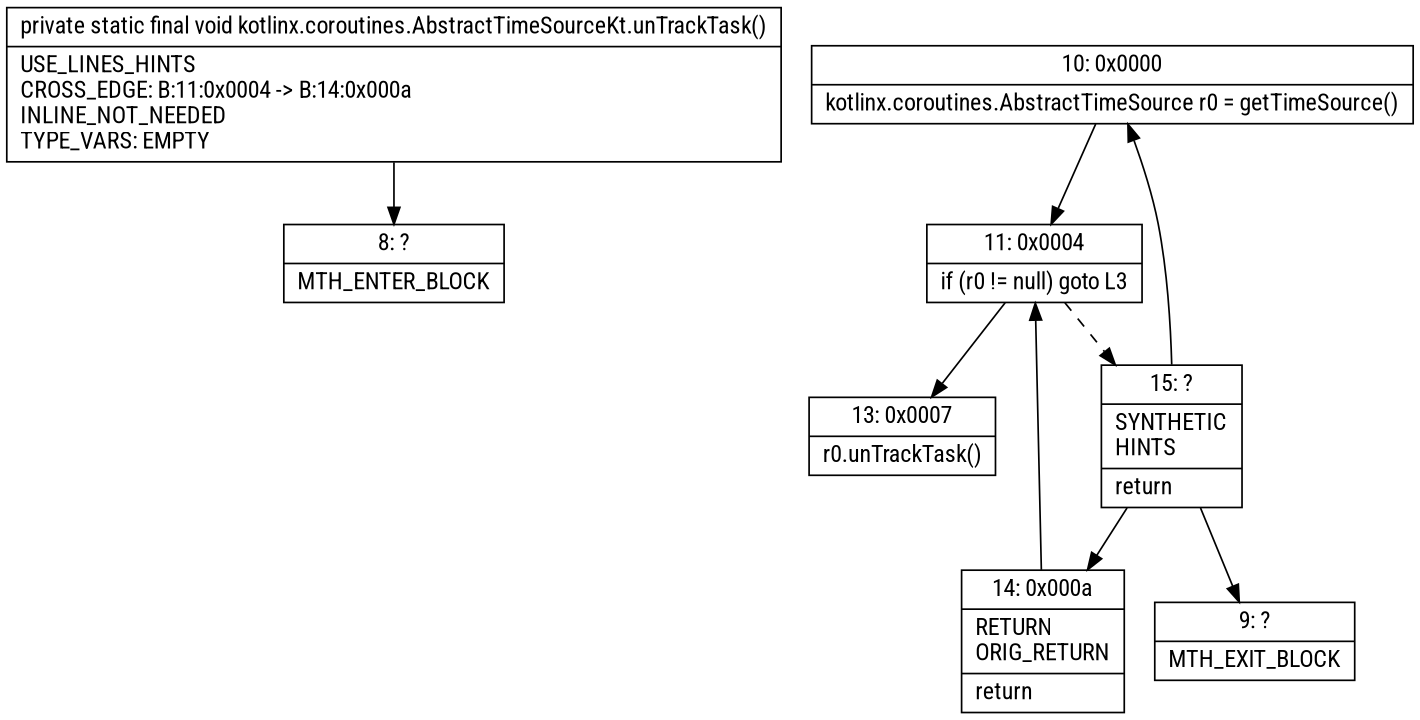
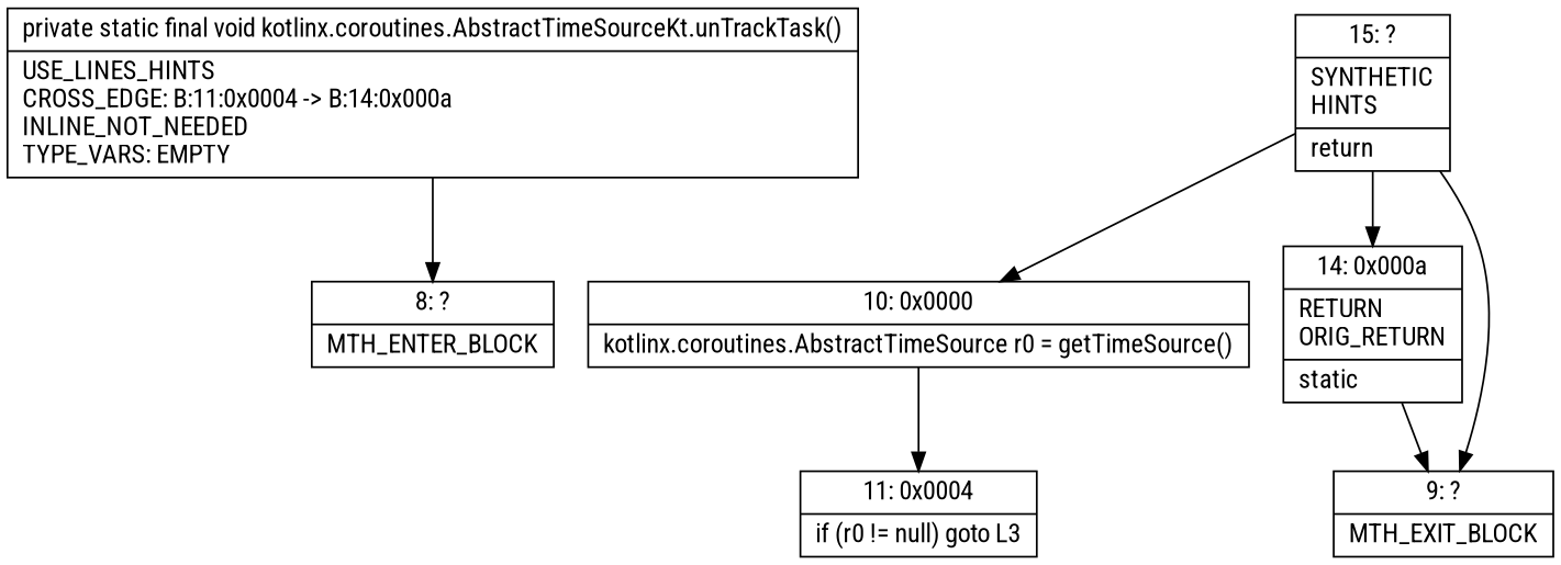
  digraph {
    fontname="Roboto Condensed"
    node [fontname="Roboto Condensed" shape=record]
    edge [fontname="Roboto Condensed"]
    n1 [label="{8\:\ ?|MTH_ENTER_BLOCK\l}"]
    n2 [label="{10\:\ 0x0000|kotlinx.coroutines.AbstractTimeSource r0 = getTimeSource()\l}"]
    n3 [label="{11\:\ 0x0004|if (r0 != null) goto L3\l}"]
-   n4 [label="{13\:\ 0x0007|r0.unTrackTask()\l}"]
    n5 [label="{15\:\ ?|SYNTHETIC\lHINTS\l|return\l}"]
-   n6 [label="{14\:\ 0x000a|RETURN\lORIG_RETURN\l|return\l}"]
+   n6 [label="{14\:\ 0x000a|RETURN\lORIG_RETURN\l|static\l}"]
    n7 [label="{9\:\ ?|MTH_EXIT_BLOCK\l}"]
    n8 [label="{private static final void kotlinx.coroutines.AbstractTimeSourceKt.unTrackTask()  | USE_LINES_HINTS\lCROSS_EDGE: B:11:0x0004 \-\> B:14:0x000a\lINLINE_NOT_NEEDED\lTYPE_VARS: EMPTY\l}"]
    n2 -> n3
-   n3 -> n4
-   n3 -> n5 [style=dashed]
    n5 -> n2
    n5 -> n6
    n5 -> n7
-   n6 -> n3
+   n6 -> n7
    n8 -> n1
  }
